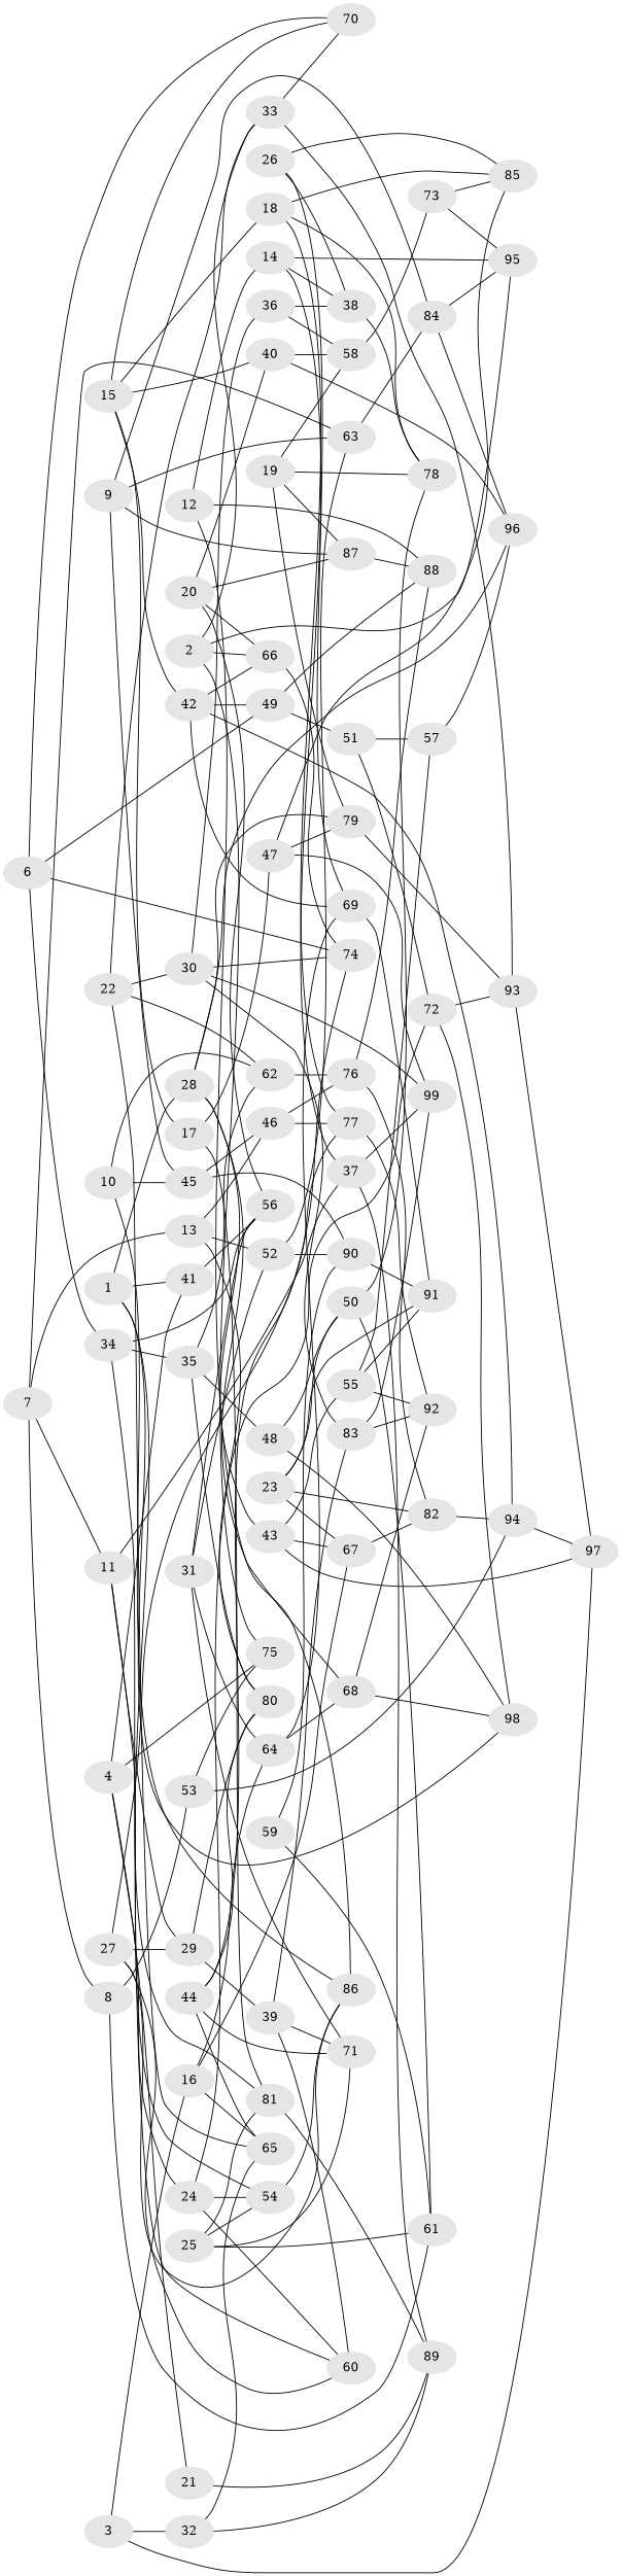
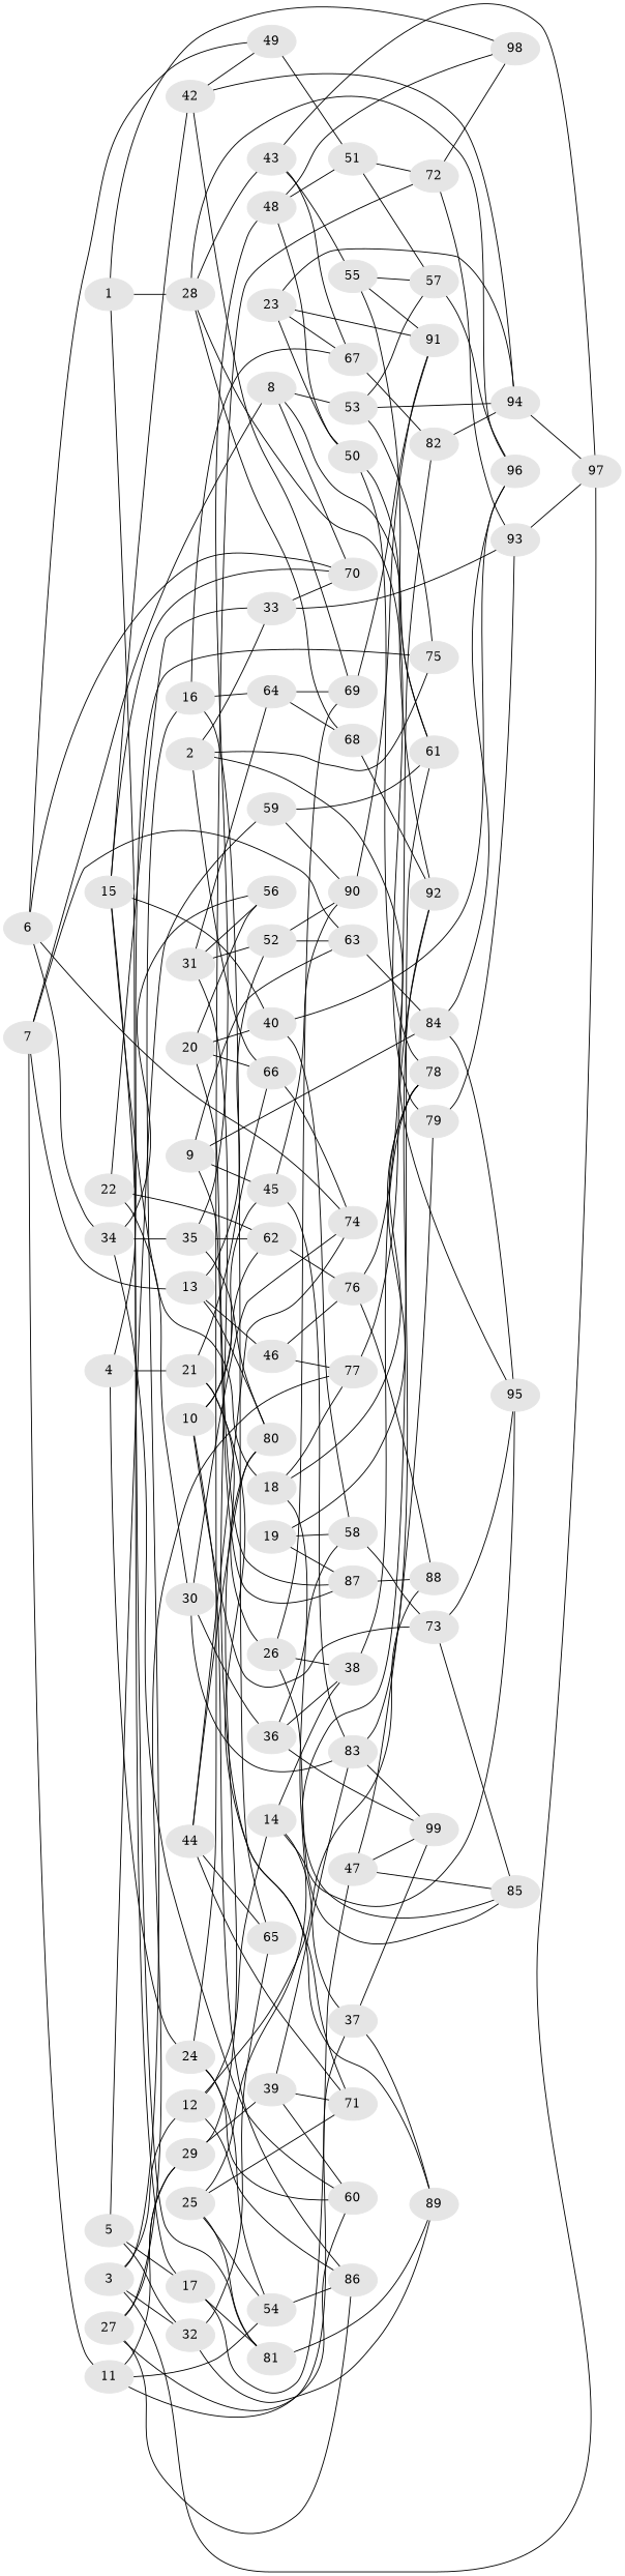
  graph {
    rankdir=LR
    node [color=gray90 style=filled]
    1
    28
-   41
    81
    98
    79
    68
    96
    43
    56
    89
    2
    33
    66
    75
    95
    70
    93
    74
    3
    12
    16
    32
    97
    86
    14
    88
    64
    65
    67
    4
    21
    24
    26
    54
    60
    72
+   5
    17
    59
    47
    61
    90
    6
    34
    49
    35
    51
    7
    8
    11
    13
    63
    53
    29
    37
    46
    52
    80
    84
    94
    57
    9
    45
    87
    10
    62
    73
    76
    85
    39
    99
    38
    77
    78
    15
    18
    40
    42
    58
    69
    82
    92
    19
    20
    22
    30
    36
    83
    23
    50
    91
    25
    71
    27
    31
    48
    55
    44
    1 -- 28
-   1 -- 41
    1 -- 81
    1 -- 98
    28 -- 79
    28 -- 68
    28 -- 96
    28 -- 43
-   41 -- 56
    81 -- 89
    79 -- 93
-   68 -- 98
    68 -- 92
    43 -- 97
    43 -- 67
    43 -- 55
    2 -- 33
    2 -- 66
    2 -- 75
    2 -- 95
    33 -- 70
    33 -- 93
    66 -- 74
    93 -- 97
+   3 -- 12
    3 -- 16
    3 -- 32
    3 -- 97
    12 -- 86
    12 -- 14
    12 -- 88
    16 -- 64
    16 -- 65
    16 -- 67
    32 -- 89
    32 -- 65
    14 -- 95
    14 -- 37
    14 -- 38
    64 -- 68
    64 -- 69
    67 -- 82
-   4 -- 41
    4 -- 75
    4 -- 21
    4 -- 24
    21 -- 89
-   42 -- 66
+   21 -- 66
+   21 -- 26
    24 -- 54
    24 -- 60
    24 -- 72
    26 -- 85
    26 -- 38
    26 -- 69
    54 -- 86
    72 -- 98
    72 -- 93
+   5 -- 32
+   5 -- 17
+   5 -- 59
    17 -- 81
    17 -- 47
    59 -- 61
    59 -- 90
    47 -- 79
    47 -- 85
    47 -- 99
    90 -- 91
    6 -- 70
    6 -- 74
    6 -- 34
    6 -- 49
    34 -- 56
    34 -- 60
    34 -- 35
-   49 -- 88
    49 -- 51
    35 -- 80
    35 -- 62
    35 -- 48
    51 -- 72
    51 -- 57
    7 -- 8
    7 -- 11
    7 -- 13
    7 -- 63
+   8 -- 70
    8 -- 61
    8 -- 53
    11 -- 54
    11 -- 29
    11 -- 37
    13 -- 46
    13 -- 52
    13 -- 80
    63 -- 84
    53 -- 75
    53 -- 94
+   53 -- 57
    29 -- 80
    29 -- 39
    37 -- 89
    37 -- 99
    46 -- 76
    46 -- 77
    52 -- 90
    52 -- 63
    84 -- 96
    84 -- 95
    94 -- 97
    57 -- 96
    9 -- 63
    9 -- 84
    9 -- 45
    9 -- 87
    45 -- 90
-   45 -- 46
+   45 -- 83
    87 -- 88
    10 -- 86
    10 -- 45
    10 -- 62
+   10 -- 73
    62 -- 76
    73 -- 95
    73 -- 85
    76 -- 88
    76 -- 82
    39 -- 60
    39 -- 83
    39 -- 71
    38 -- 78
    77 -- 92
    15 -- 70
    15 -- 17
    15 -- 18
    15 -- 40
    15 -- 42
    18 -- 85
    18 -- 77
    18 -- 78
    40 -- 96
    40 -- 58
    42 -- 49
    42 -- 94
    42 -- 69
    58 -- 73
    69 -- 91
    82 -- 94
-   19 -- 79
    19 -- 87
    19 -- 78
    19 -- 58
    20 -- 56
    20 -- 66
    20 -- 87
    20 -- 40
    22 -- 33
-   22 -- 65
    22 -- 62
    22 -- 30
    30 -- 74
    30 -- 36
    30 -- 83
-   30 -- 99
+   36 -- 99
    36 -- 38
    36 -- 58
    83 -- 99
    83 -- 92
    23 -- 67
-   23 -- 82
+   23 -- 94
    23 -- 50
    23 -- 91
    50 -- 61
    50 -- 78
    25 -- 81
    25 -- 54
    25 -- 61
    25 -- 71
    27 -- 86
    27 -- 60
    27 -- 29
    27 -- 77
    31 -- 56
    31 -- 64
    31 -- 52
    31 -- 71
    48 -- 98
+   48 -- 51
    48 -- 50
    55 -- 57
    55 -- 92
    55 -- 91
    44 -- 74
    44 -- 65
    44 -- 80
    44 -- 71
  }
